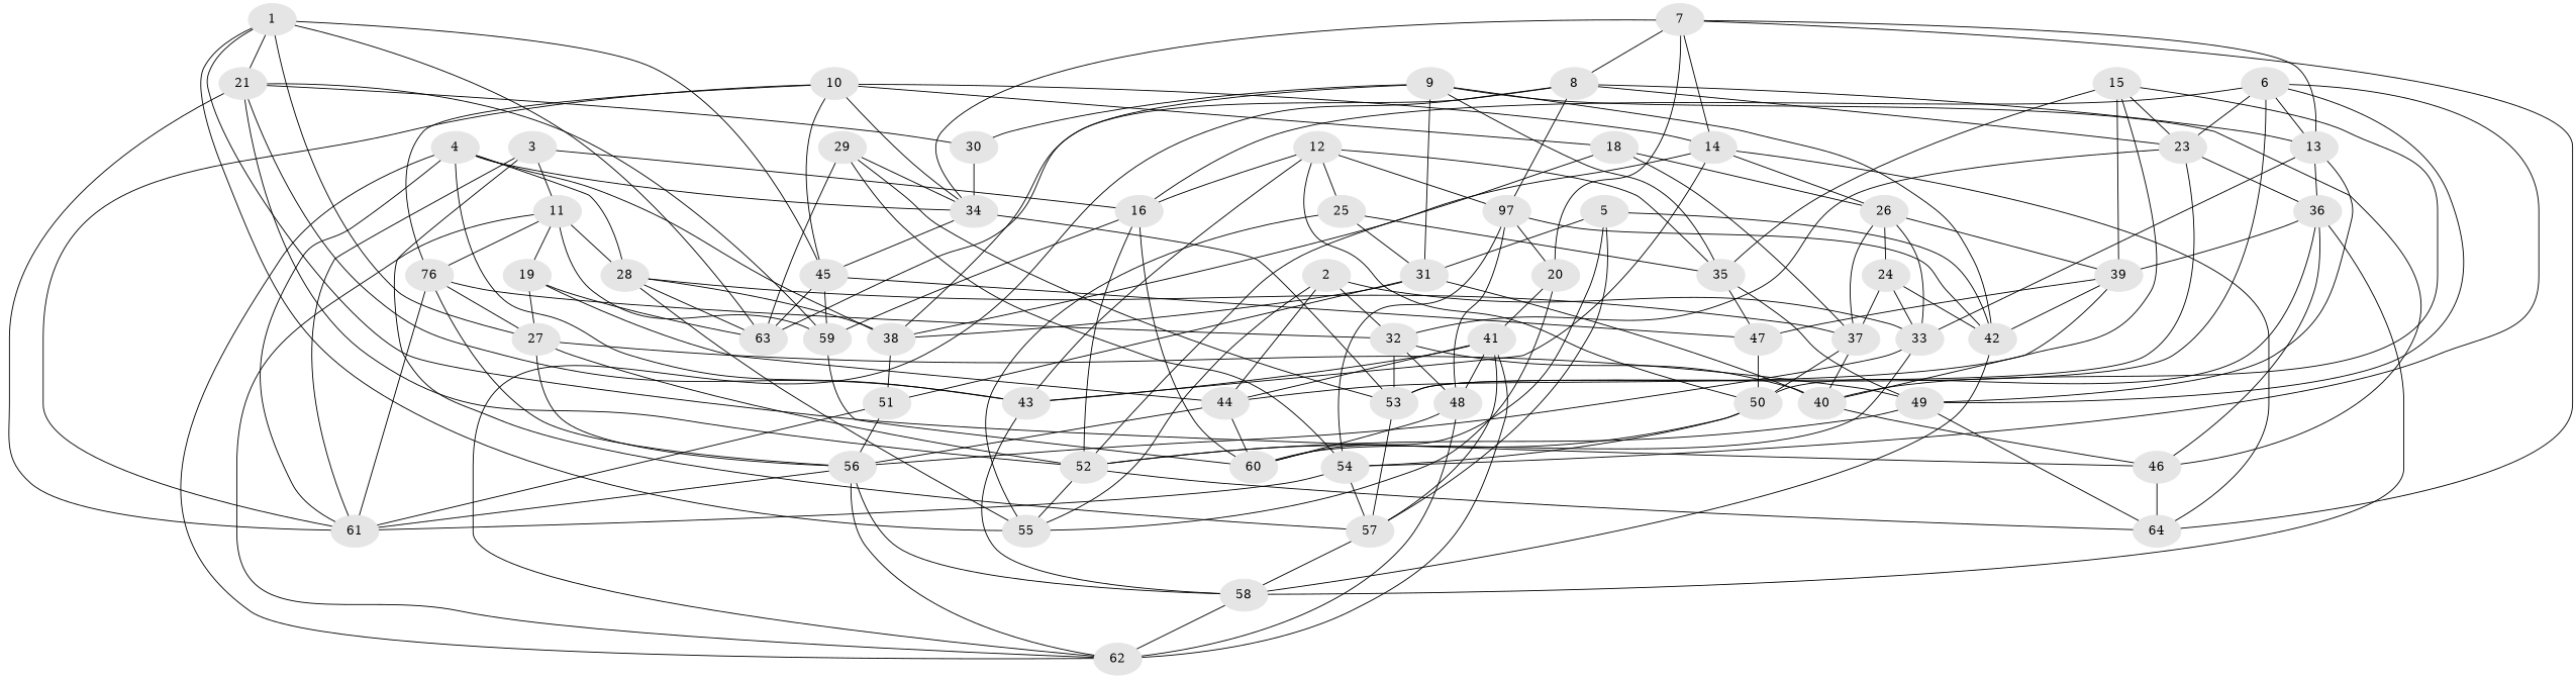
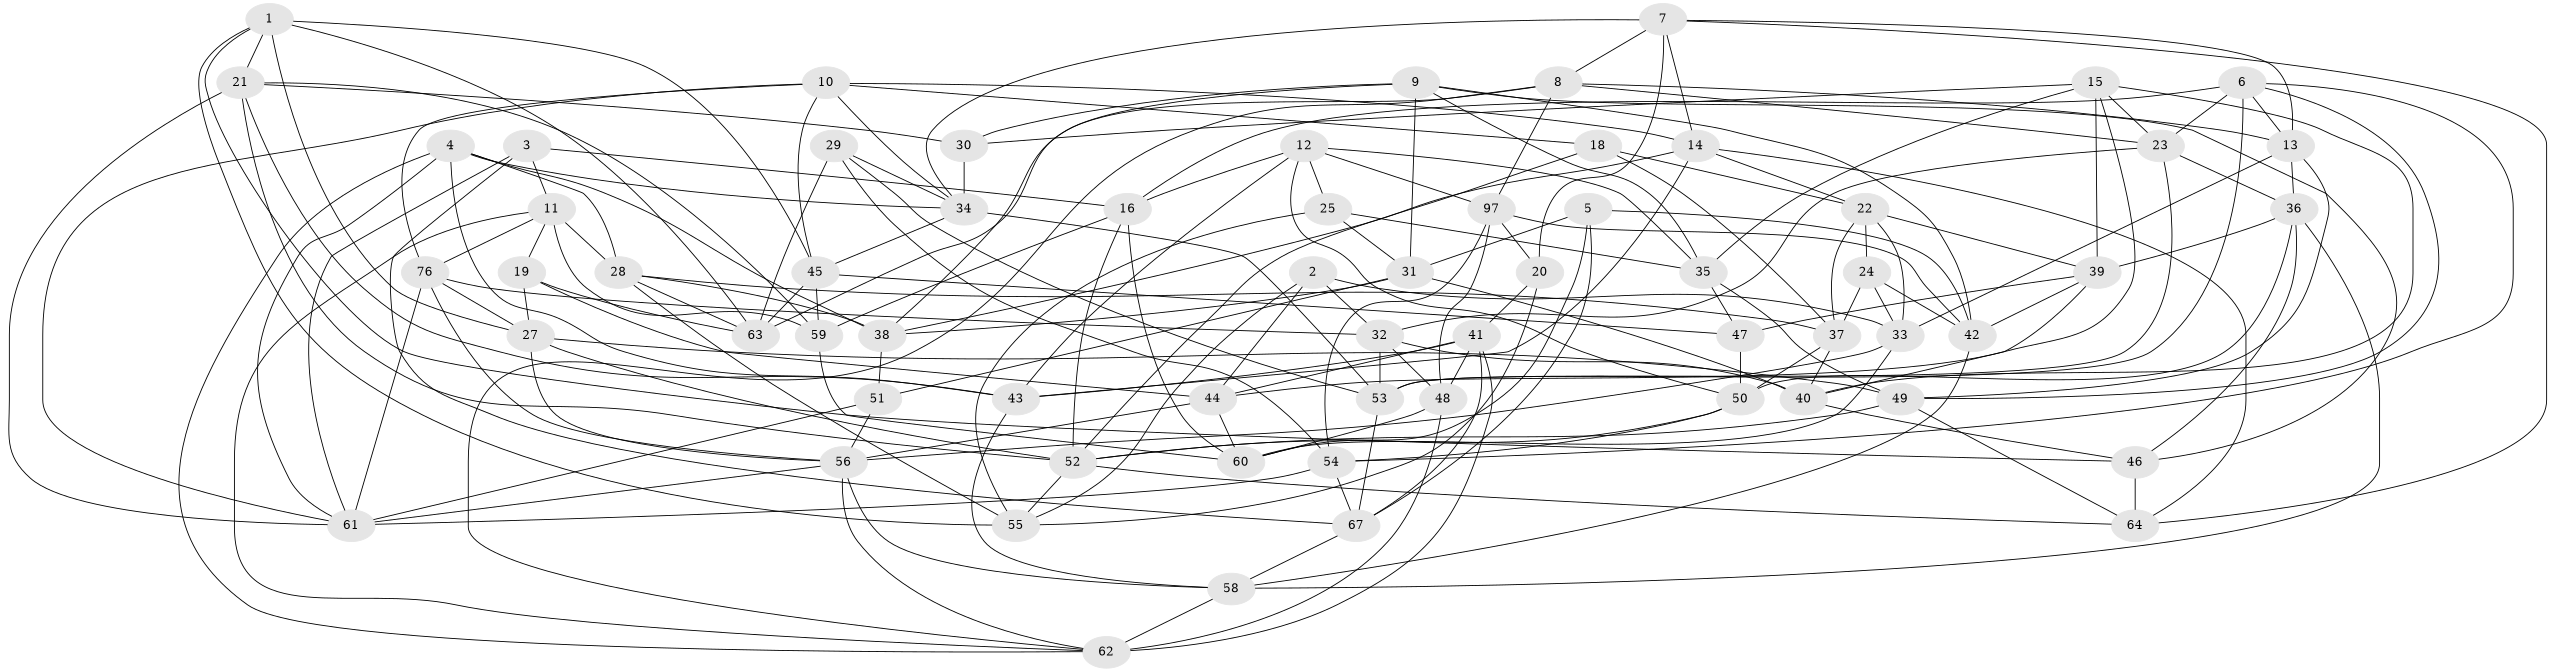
  graph {
    node [color=gray90 style=filled]
    edge [weight=1.0]
    1
    21
    27
    45
    46
    55
    63
    61
    43
    30
    59
    52
    49
    56
    47
    64
    2
    32
    33
    44
    53
    40
    48
    60
    3
    11
    16
-   57
+   57 [label=67]
    28
    62
    n31 [label=76]
    19
    58
    4
    34
    38
    37
    51
    5
    31
    42
    6
    13
    23
    54
    36
    7
    8
    14
    20
    n51 [label=97]
-   22 [label=26]
+   22
    41
    9
    35
    10
    18
    12
    25
    50
    39
    24
    15
    29
    1 -- 21
    1 -- 27
    1 -- 45
    1 -- 46
    1 -- 55
    1 -- 63
    21 -- 61
    21 -- 43
    21 -- 30
    21 -- 59
    21 -- 52
    27 -- 52
    27 -- 49
    27 -- 56
    45 -- 63
    45 -- 59
    45 -- 47
    46 -- 64 [weight=2.0]
    43 -- 58
    30 -- 34 [weight=2.0]
    59 -- 60
    52 -- 55
    52 -- 64
    49 -- 52
    49 -- 64
    56 -- 61
    56 -- 62
    56 -- 58
    47 -- 50
    2 -- 55
    2 -- 32
    2 -- 33
    2 -- 44
    32 -- 53
    32 -- 40
    32 -- 48
    33 -- 56
    33 -- 60
    44 -- 56
    44 -- 60
    53 -- 57
    40 -- 46
    48 -- 60
    48 -- 62 [weight=2.0]
    3 -- 61
    3 -- 11
    3 -- 16
    3 -- 57
    11 -- 59
    11 -- 28
    11 -- 62
    11 -- n31
    11 -- 19
    16 -- 59
    16 -- 52
    16 -- 60
    57 -- 58
    28 -- 55
    28 -- 63
    28 -- 38
    28 -- 37
    n31 -- 27
    n31 -- 61
    n31 -- 56
    n31 -- 32
    19 -- 27
    19 -- 63
    19 -- 44
    58 -- 62
    4 -- 61
    4 -- 43
    4 -- 28
    4 -- 62
    4 -- 34
    4 -- 38
    34 -- 45
    34 -- 53
    38 -- 51
    37 -- 40
    37 -- 50
    51 -- 61
    51 -- 56
    5 -- 60
    5 -- 57
    5 -- 31
    5 -- 42
    31 -- 40
    31 -- 38
    31 -- 51
    42 -- 58
    6 -- 49
    6 -- 53
    6 -- 16
    6 -- 13
    6 -- 23
    6 -- 54
    13 -- 49
    13 -- 33
    13 -- 36
    23 -- 32
    23 -- 53
    23 -- 36
    54 -- 61
    54 -- 57
    36 -- 46
    36 -- 58
    36 -- 50
    36 -- 39
    7 -- 64
    7 -- 34
    7 -- 13
    7 -- 8
    7 -- 14
    7 -- 20
    8 -- 63
    8 -- 62
    8 -- 13
    8 -- 23
    8 -- n51
    14 -- 43
    14 -- 64
    14 -- 38
    14 -- 22
    20 -- 55
    20 -- 41
    n51 -- 48
    n51 -- 42
    n51 -- 54
    n51 -- 20
    22 -- 33
    22 -- 37
    22 -- 39
    22 -- 24
    41 -- 43
    41 -- 44
    41 -- 48
    41 -- 57
    41 -- 62
    9 -- 46
    9 -- 30
    9 -- 38
    9 -- 31
    9 -- 42
    9 -- 35
    35 -- 49
    35 -- 47
    10 -- 45
    10 -- 61
    10 -- n31
    10 -- 34
    10 -- 14
    10 -- 18
    18 -- 52
    18 -- 37
    18 -- 22
    12 -- 43
    12 -- 16
    12 -- n51
    12 -- 35
    12 -- 25
    12 -- 50
    25 -- 55
    25 -- 31
    25 -- 35
    50 -- 52
    50 -- 54
    39 -- 47
    39 -- 40
    39 -- 42
    24 -- 33
    24 -- 37
    24 -- 42
+   15 -- 30
    15 -- 44
    15 -- 40
    15 -- 23
    15 -- 35
    15 -- 39
    29 -- 63
    29 -- 53
    29 -- 34
    29 -- 54
  }
